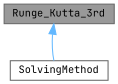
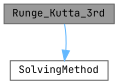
  digraph {
    fontname="JetBrains Mono"
    node [color=gray40 fontname="JetBrains Mono" fontsize=10 shape=box style=filled]
    n1 [fillcolor=grey60 fontcolor=black height=0.2 label=Runge_Kutta_3rd width=0.4]
    n2 [fillcolor=white height=0.2 label=SolvingMethod width=0.4]
-   n1 -> n2 [color=steelblue1 dir=back fontname="JetBrains Mono" fontsize=10 labelfontname=Helvetica labelfontsize=10 style=solid]
+   n2 -> n1 [color=steelblue1 dir=back fontname="JetBrains Mono" fontsize=10 labelfontname=Helvetica labelfontsize=10 style=solid]
  }
